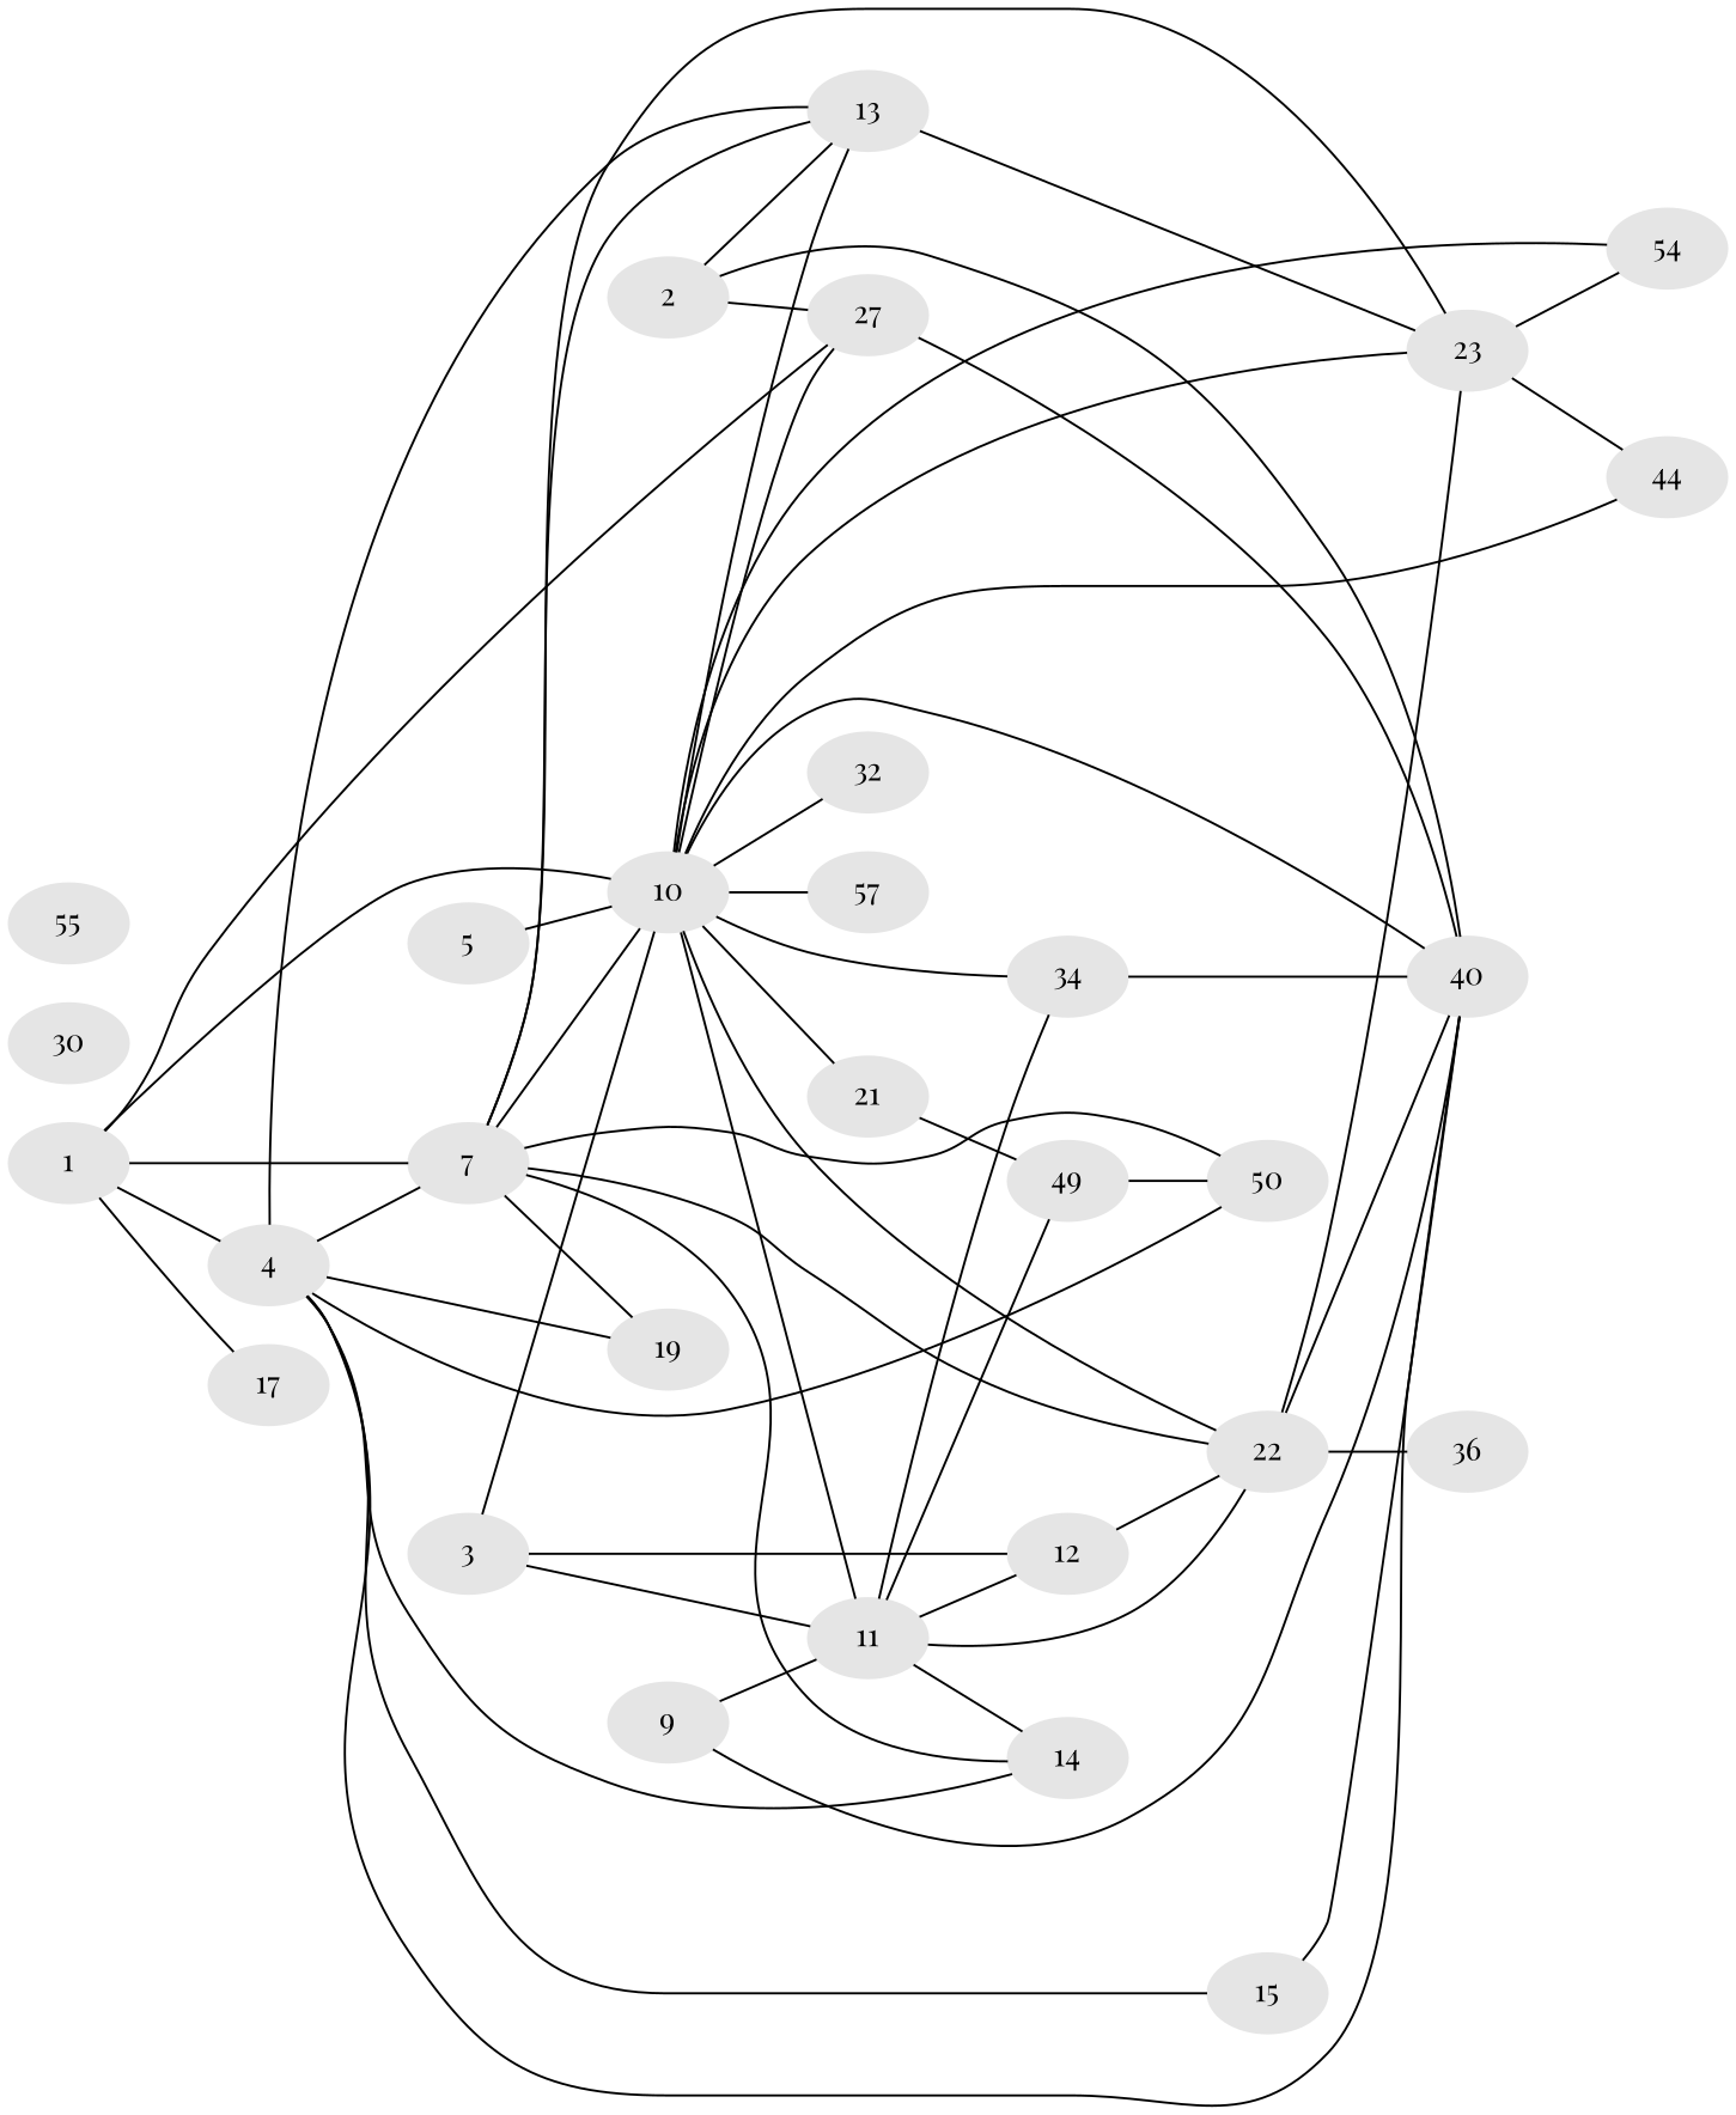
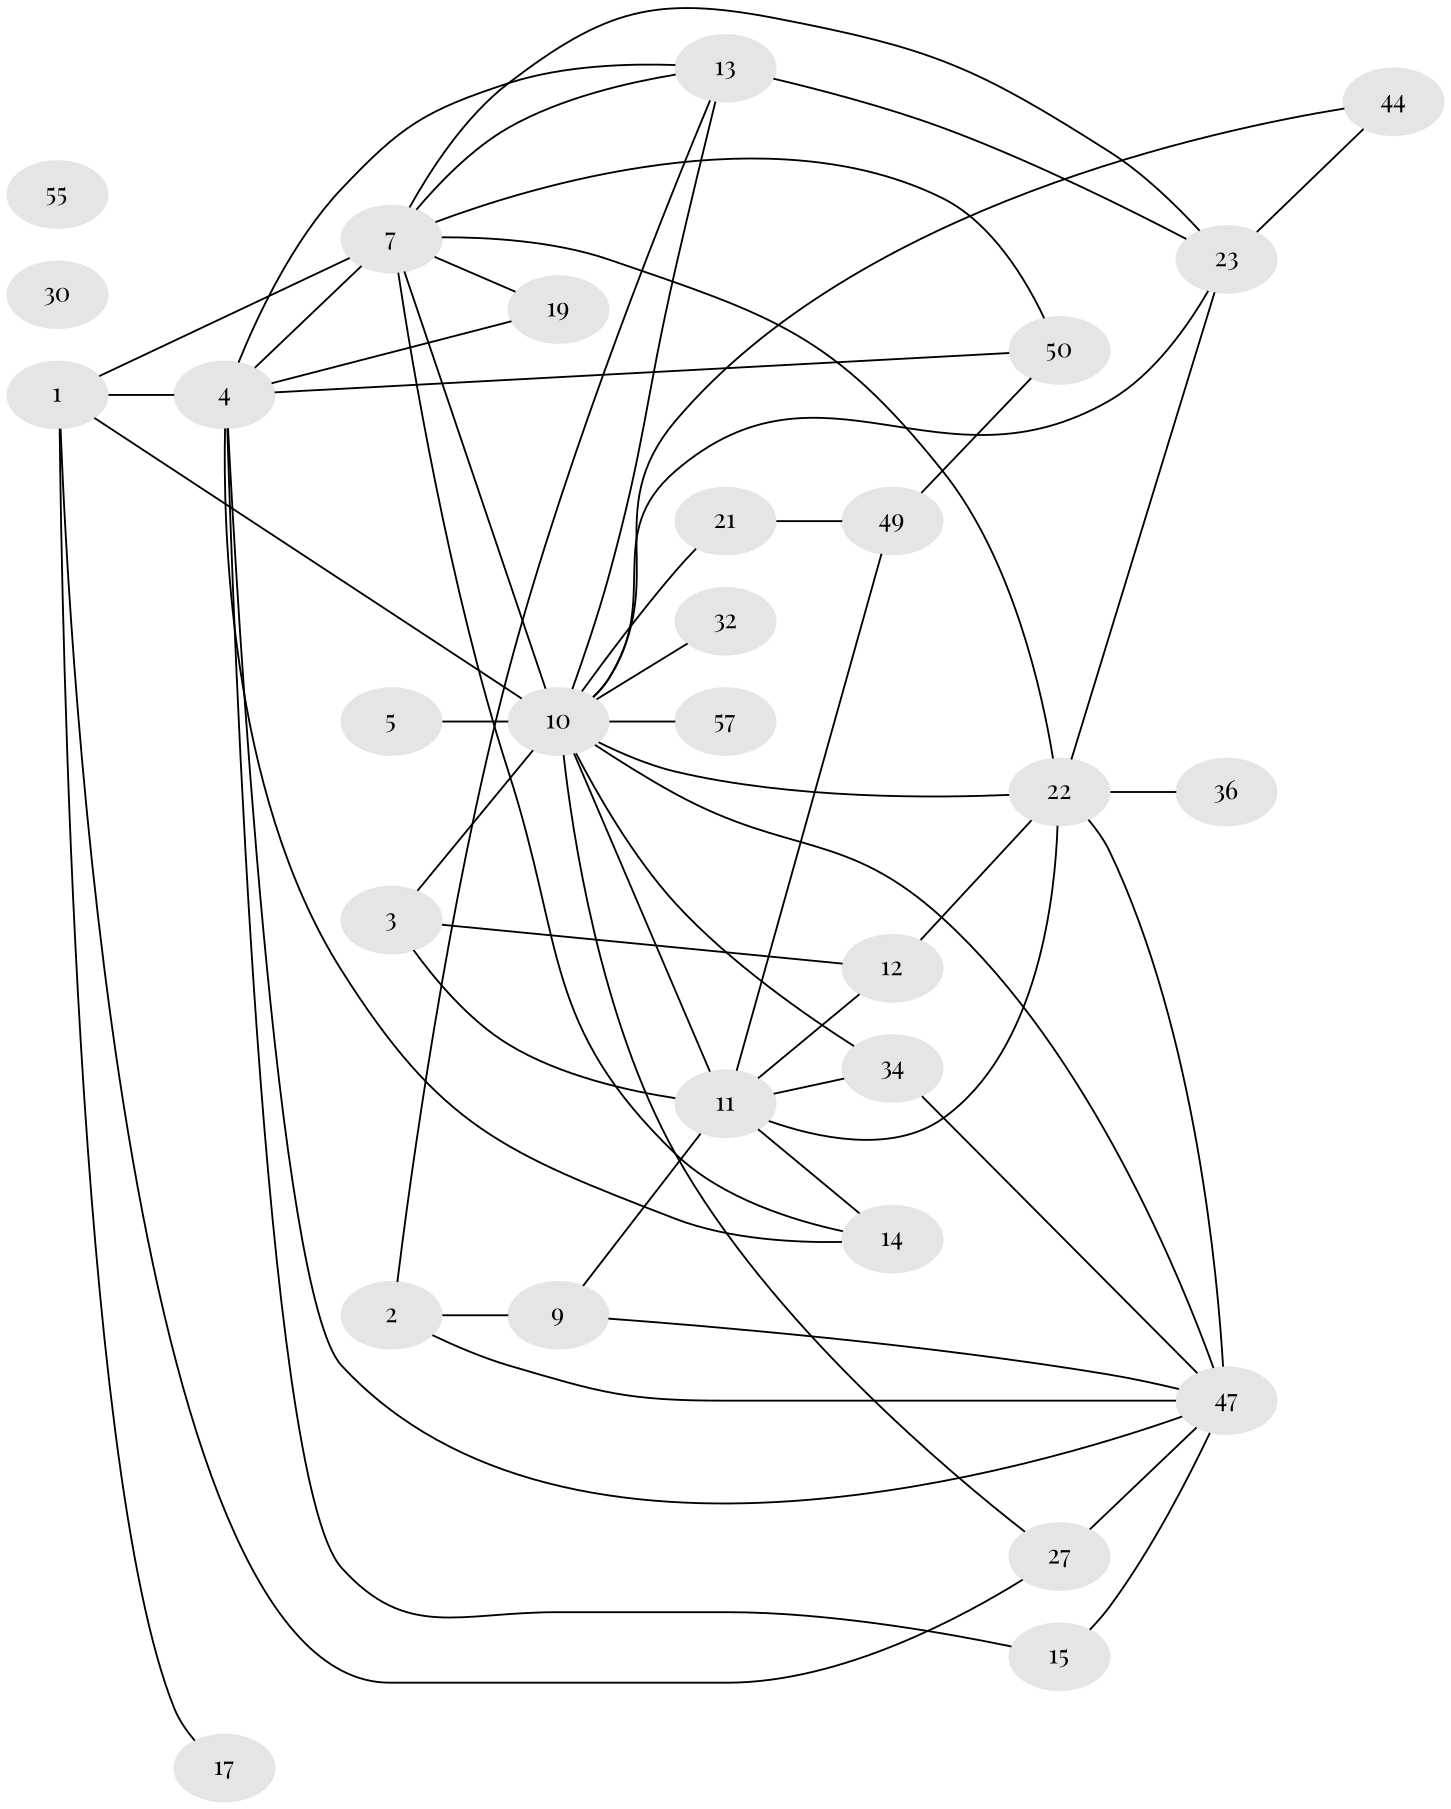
  graph {
    fontname="Playfair Display"
    rankdir=LR
    node [color=gray90 fontname="Playfair Display" style=filled]
    edge [fontname="Playfair Display"]
    1 [super="+17+33"]
    4 [super="+25+60+6"]
    7 [super="+38+24"]
    10 [super="+26+18+28+58"]
    n5 [label=17]
    27
    13
-   40 [super="+48"]
+   40 [super="+48" label=47]
    14
    15
    19
    50
    22 [super="+35"]
    23 [super="+41+42"]
    11 [super="+29"]
    21
    32
    34 [super="+39+37"]
    44 [super="+46"]
-   54
    57
    2
    9
    3 [super="+8"]
    12 [super="+52"]
    49 [super="+53"]
    5
    36
    30
    55
    1 -- 4 [weight=2]
    1 -- 7 [weight=2]
    1 -- 10
    1 -- n5
    1 -- 27
    4 -- 7 [weight=2]
    4 -- 13
    4 -- 40
    4 -- 14
    4 -- 15
    4 -- 19
    4 -- 50
    7 -- 10
    7 -- 13
    7 -- 14
    7 -- 19
    7 -- 50
    7 -- 22 [weight=2]
    7 -- 23
    10 -- 27
    10 -- 13
    10 -- 40
    10 -- 22
    10 -- 23 [weight=2]
    10 -- 11 [weight=2]
    10 -- 21
    10 -- 32
    10 -- 34
    10 -- 44
-   10 -- 54 [weight=2]
    10 -- 57
    27 -- 40 [weight=2]
    13 -- 23
    15 -- 40
    22 -- 40
    22 -- 23
    22 -- 36
    23 -- 44
-   23 -- 54
    11 -- 14
    11 -- 22
    11 -- 34
    11 -- 12 [weight=2]
    11 -- 49
    21 -- 49
    34 -- 40
    2 -- 13
    2 -- 40
-   2 -- 27
+   2 -- 9
    9 -- 40
    9 -- 11
    3 -- 10 [weight=2]
    3 -- 11
    3 -- 12
    12 -- 22
    49 -- 50
    5 -- 10 [weight=2]
  }
